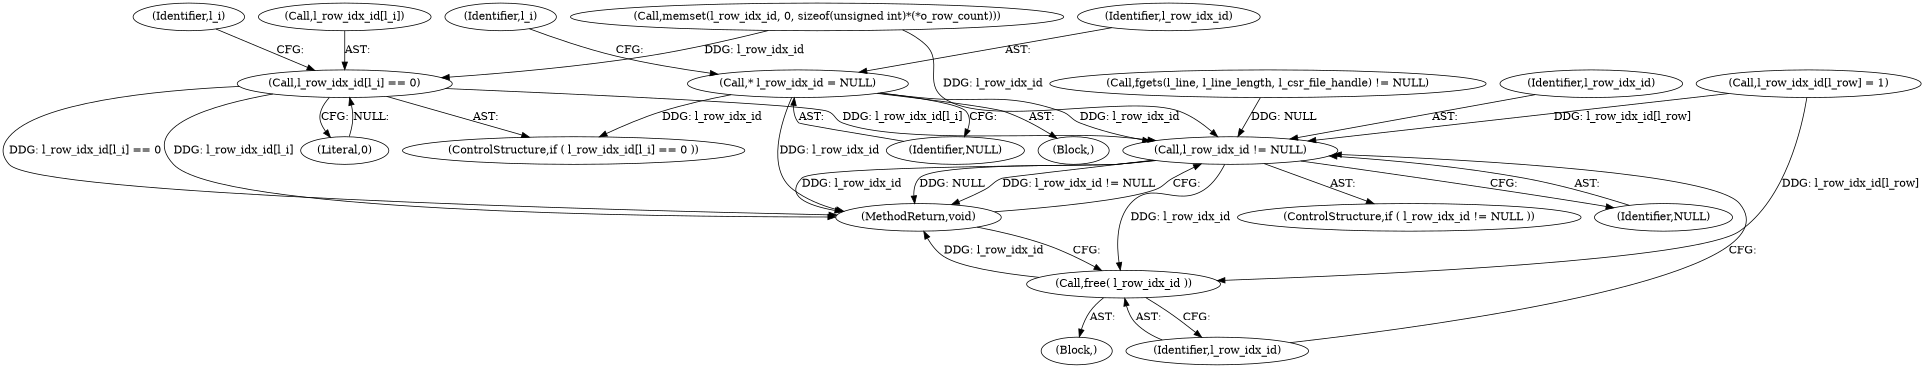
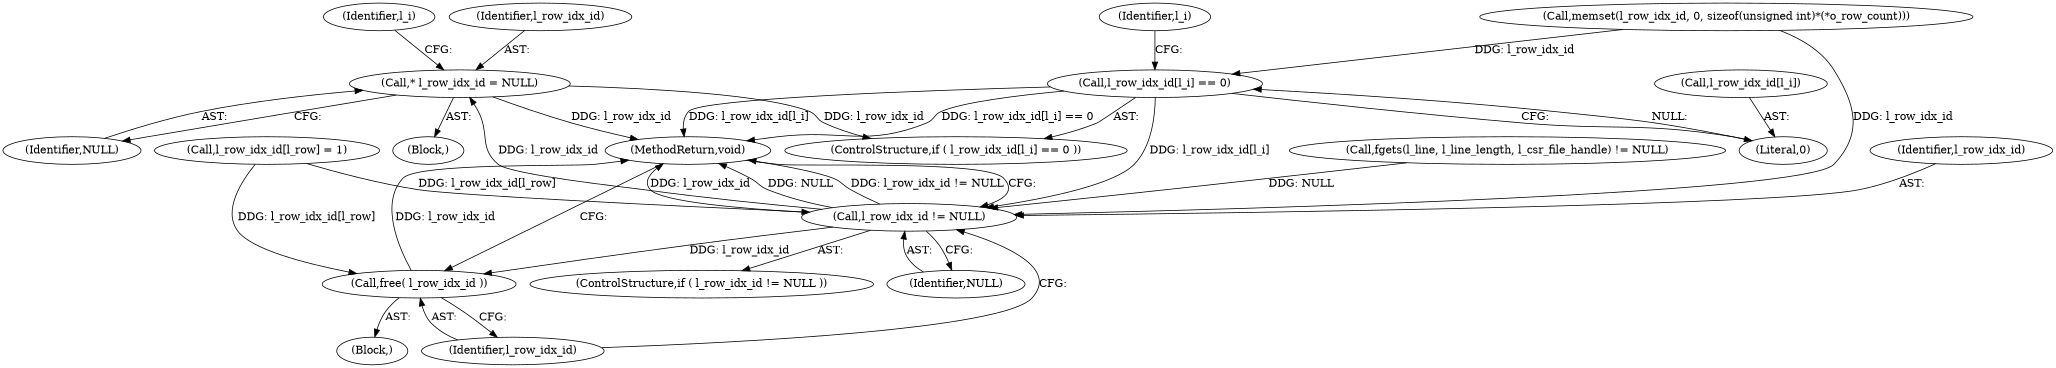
  digraph {
    n1 [label="(Call,* l_row_idx_id = NULL)"]
    n2 [label="(Call,l_row_idx_id != NULL)"]
    n3 [label="(Identifier,NULL)"]
    n4 [label="(MethodReturn,void)"]
    n5 [label="(Block,)"]
    n6 [label="(ControlStructure,if ( l_row_idx_id[l_i] == 0 ))"]
    n7 [label="(Call,l_row_idx_id[l_i] == 0)"]
    n8 [label="(Literal,0)"]
    n9 [label="(Call,free( l_row_idx_id ))"]
    n10 [label="(ControlStructure,if ( l_row_idx_id != NULL ))"]
    n11 [label="(Identifier,NULL)"]
    n12 [label="(Block,)"]
    n13 [label="(Identifier,l_row_idx_id)"]
    n14 [label="(Call,fgets(l_line, l_line_length, l_csr_file_handle) != NULL)"]
    n15 [label="(Call,l_row_idx_id[l_row] = 1)"]
    n16 [label="(Call,l_row_idx_id[l_i])"]
    n17 [label="(Identifier,l_i)"]
    n18 [label="(Identifier,l_i)"]
    n19 [label="(Identifier,l_row_idx_id)"]
    n20 [label="(Call,memset(l_row_idx_id, 0, sizeof(unsigned int)*(*o_row_count)))"]
    n21 [label="(Identifier,l_row_idx_id)"]
-   n1 -> n2 [label="DDG: l_row_idx_id"]
+   n2 -> n1 [label="DDG: l_row_idx_id"]
    n1 -> n3 [label="CFG: "]
    n1 -> n4 [label="DDG: l_row_idx_id"]
    n1 -> n5 [label="AST: "]
    n1 -> n6 [label="DDG: l_row_idx_id"]
    n2 -> n4 [label="DDG: l_row_idx_id"]
    n2 -> n4 [label="DDG: NULL"]
    n2 -> n4 [label="DDG: l_row_idx_id != NULL"]
    n2 -> n9 [label="DDG: l_row_idx_id"]
    n2 -> n10 [label="AST: "]
    n2 -> n11 [label="CFG: "]
    n3 -> n1 [label="AST: "]
    n4 -> n2 [label="CFG: "]
    n4 -> n9 [label="CFG: "]
    n7 -> n2 [label="DDG: l_row_idx_id[l_i]"]
    n7 -> n4 [label="DDG: l_row_idx_id[l_i]"]
    n7 -> n4 [label="DDG: l_row_idx_id[l_i] == 0"]
    n7 -> n6 [label="AST: "]
    n7 -> n8 [label="CFG: "]
    n8 -> n7 [label="NULL: "]
    n9 -> n4 [label="DDG: l_row_idx_id"]
    n9 -> n12 [label="AST: "]
    n9 -> n13 [label="CFG: "]
    n11 -> n2 [label="AST: "]
    n13 -> n2 [label="CFG: "]
    n13 -> n9 [label="AST: "]
    n14 -> n2 [label="DDG: NULL"]
    n15 -> n2 [label="DDG: l_row_idx_id[l_row]"]
    n15 -> n9 [label="DDG: l_row_idx_id[l_row]"]
-   n16 -> n7 [label="AST: "]
+   n16 -> n8 [label="AST: "]
    n17 -> n7 [label="CFG: "]
    n18 -> n1 [label="CFG: "]
    n19 -> n2 [label="AST: "]
    n20 -> n2 [label="DDG: l_row_idx_id"]
    n20 -> n7 [label="DDG: l_row_idx_id"]
    n21 -> n1 [label="AST: "]
  }
